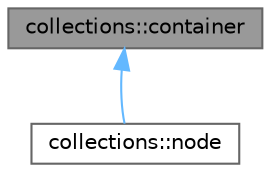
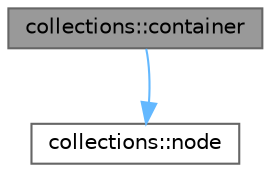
  digraph {
    node [color=gray40 fontname=Helvetica fontsize=10 shape=box style=filled]
    n1 [fillcolor=grey60 fontcolor=black height=0.2 label="collections::container" width=0.4]
    n2 [fillcolor=white height=0.2 label="collections::node" width=0.4]
-   n1 -> n2 [color=steelblue1 dir=back fontname=Helvetica fontsize=10 labelfontname=Helvetica labelfontsize=10 style=solid]
+   n2 -> n1 [color=steelblue1 dir=back fontname=Helvetica fontsize=10 labelfontname=Helvetica labelfontsize=10 style=solid]
  }
